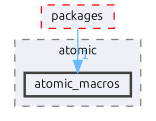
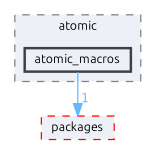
  digraph {
    compound=true
    fontname=Ubuntu
    node [fillcolor="#edf0f7" fontname=Ubuntu fontsize=10 shape=box]
    n1 [color=grey25 height=0.2 label=atomic_macros style="filled,bold" width=0.4]
    n2 [color=red height=0.2 label=packages style="filled,dashed" width=0.4]
    subgraph cluster_1 {
      bgcolor="#edf0f7"
      fontsize=10
      label=atomic
      pencolor=grey50
      style="filled,dashed"
      n1
    }
-   n2 -> n1 [color=steelblue1 fontcolor=steelblue1 fontname=Ubuntu fontsize=10 headlabel=1 labeldistance=1.5 labelfontname=Helvetica labelfontsize=10]
+   n1 -> n2 [color=steelblue1 fontcolor=steelblue1 fontname=Ubuntu fontsize=10 headlabel=1 labeldistance=1.5 labelfontname=Helvetica labelfontsize=10]
  }
